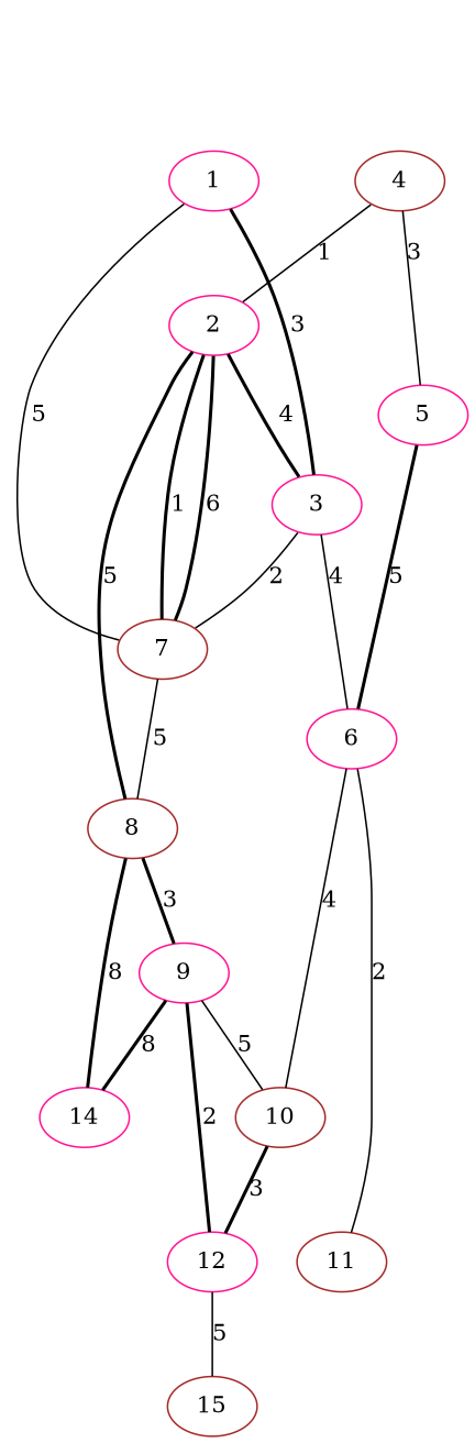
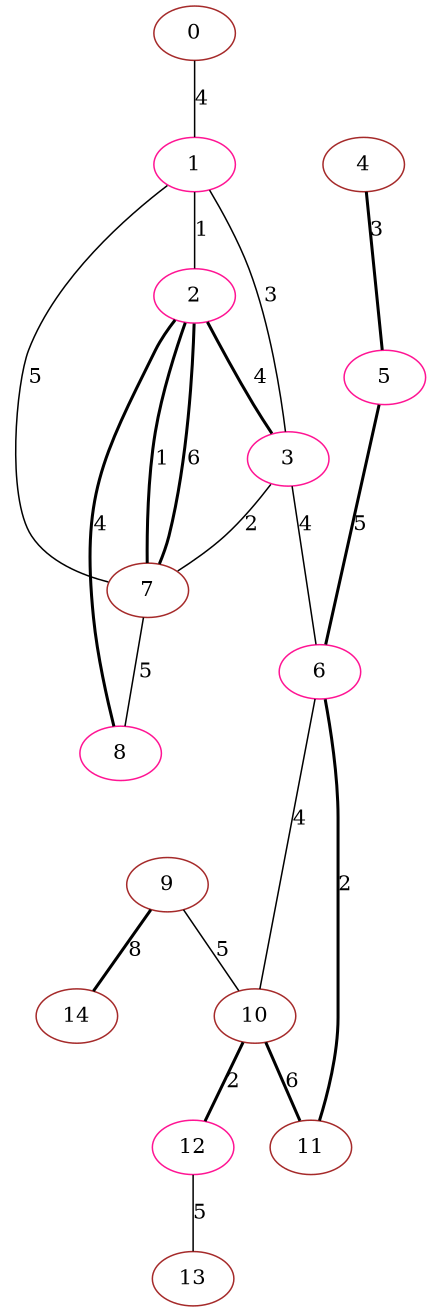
  graph {
    node [color=deeppink weight=1]
    edge [style=bold]
+   0 [color=brown]
    1
    2
    3
    7 [color=brown]
-   8 [color=brown]
+   8
    6
-   9
-   14 [weight=4]
+   9 [color=brown]
+   14 [color=brown weight=4]
    4 [color=brown]
    5
    10 [color=brown]
    11 [color=brown]
    12
-   13 [color=brown label=15]
-   4 -- 2 [label=1 style=solid]
-   1 -- 3 [label=3]
+   13 [color=brown]
+   0 -- 1 [label=4 style=solid]
+   1 -- 2 [label=1 style=solid]
+   1 -- 3 [label=3 style=solid]
    1 -- 7 [label=5 style=solid]
    2 -- 3 [label=4]
    2 -- 7 [label=1]
    2 -- 7 [label=6]
-   2 -- 8 [label=5]
+   2 -- 8 [label=4]
    3 -- 7 [label=2 style=solid]
    3 -- 6 [label=4 style=solid]
    7 -- 8 [label=5 style=solid]
-   8 -- 9 [label=3]
-   8 -- 14 [label=8]
    6 -- 10 [label=4 style=solid]
-   6 -- 11 [label=2 style=solid]
+   6 -- 11 [label=2]
    9 -- 14 [label=8]
    9 -- 10 [label=5 style=solid]
-   9 -- 12 [label=2]
-   4 -- 5 [label=3 style=solid]
+   4 -- 5 [label=3]
    5 -- 6 [label=5]
-   10 -- 12 [label=3]
+   10 -- 11 [label=6]
+   10 -- 12 [label=2]
    12 -- 13 [label=5 style=solid]
  }
